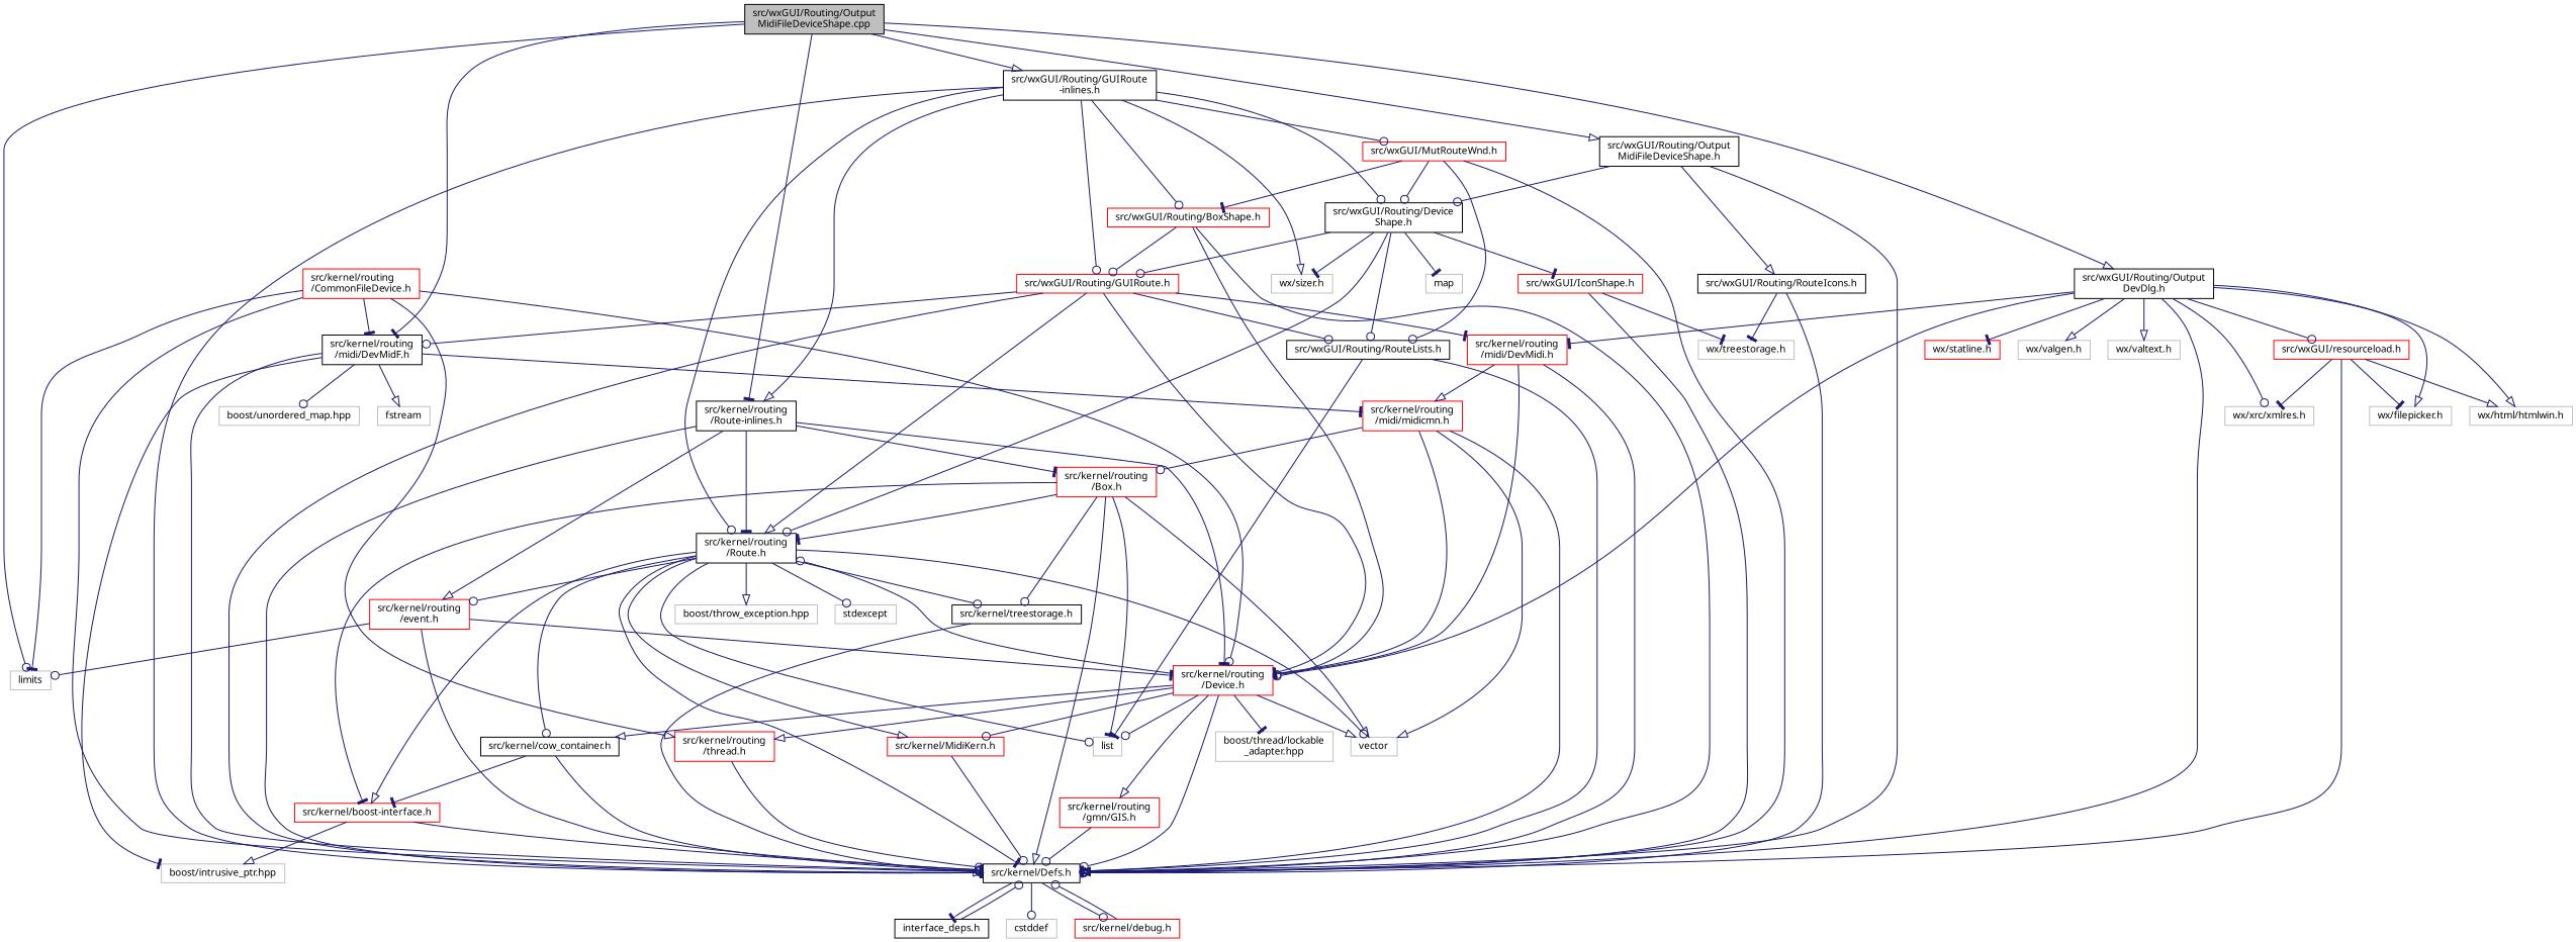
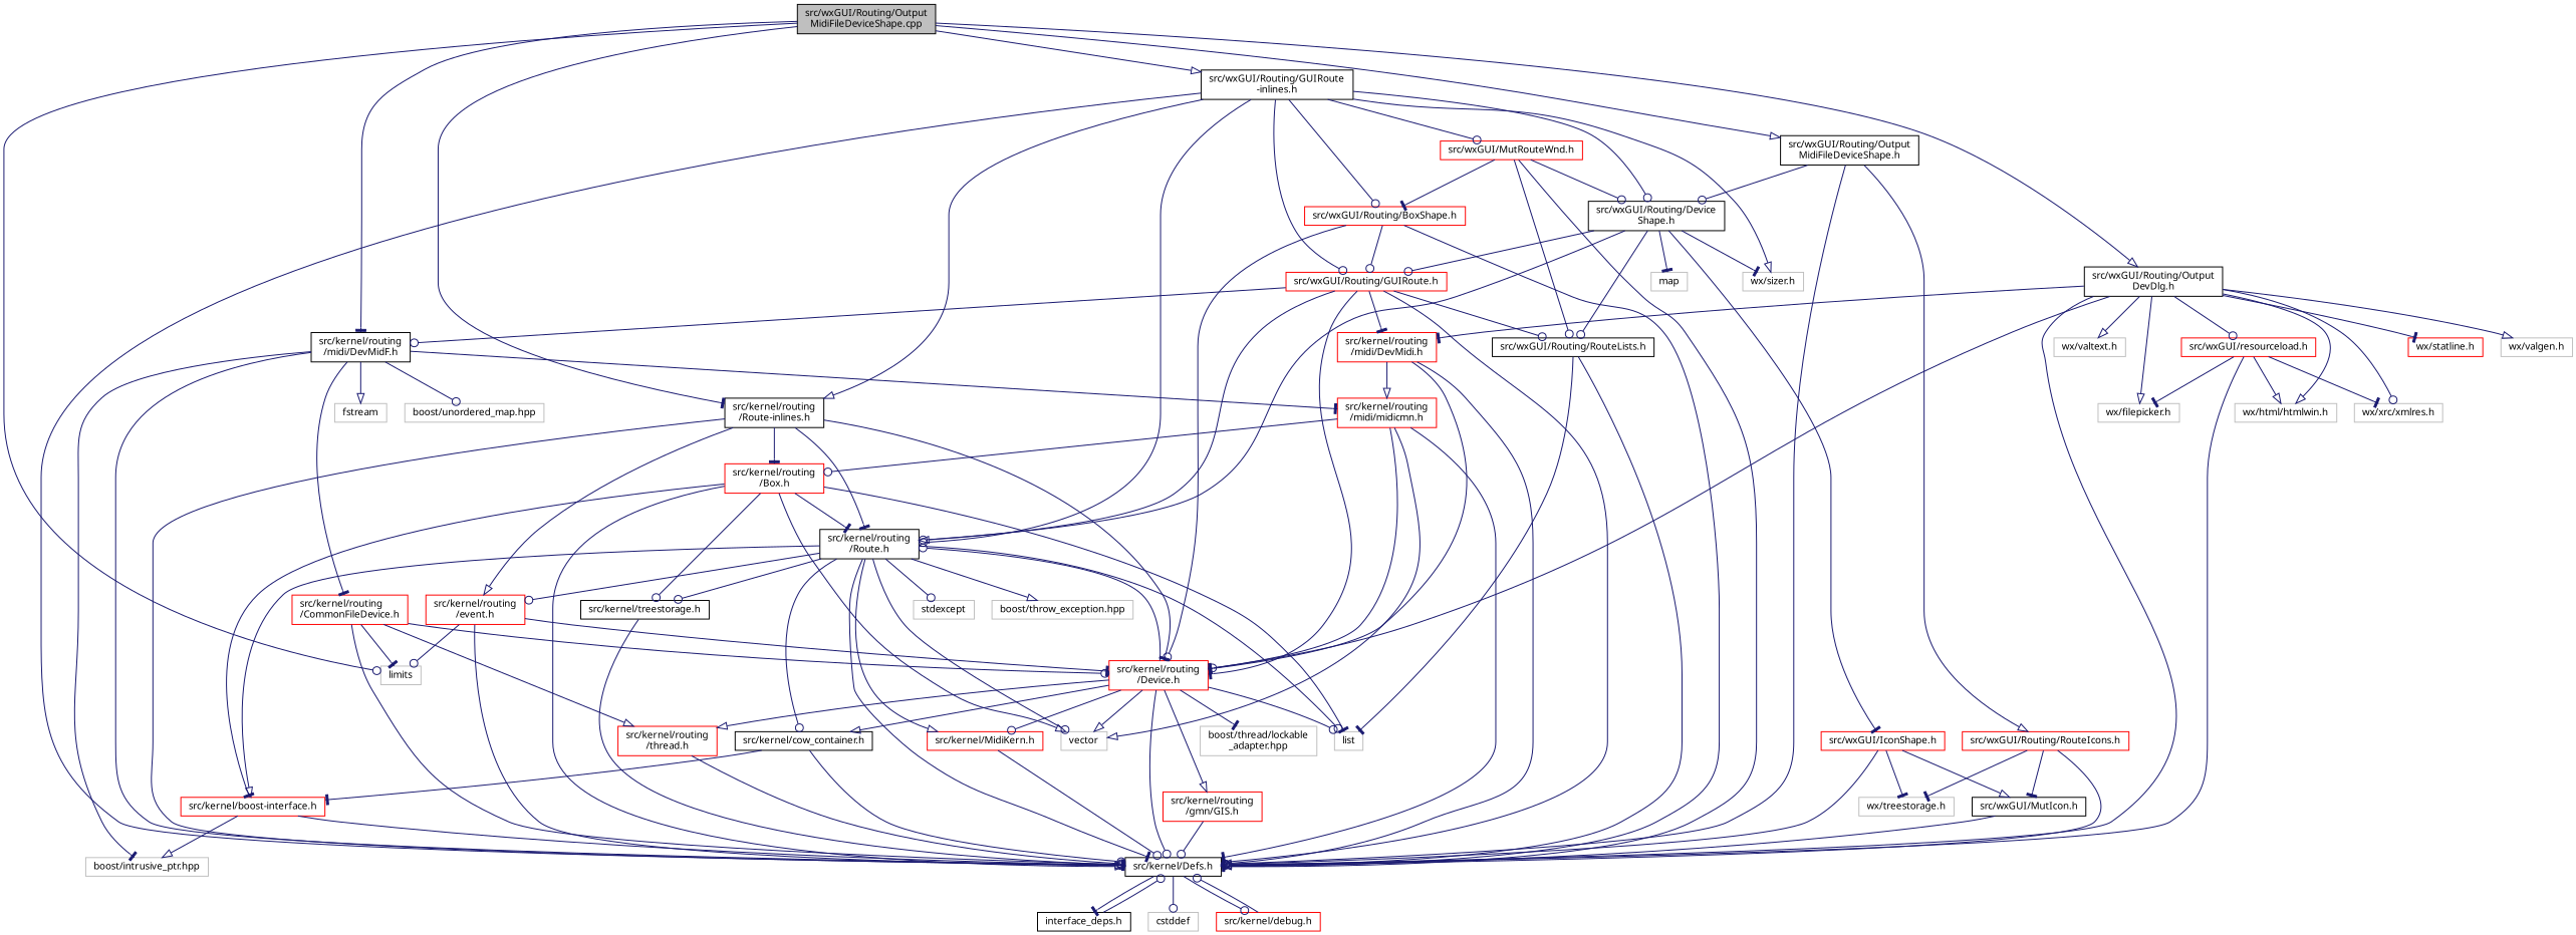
  digraph {
    node [color=grey75 fillcolor=white fontname=Sans fontsize=10 shape=record style=filled]
    edge [arrowhead=odot color=midnightblue fontname=Sans fontsize=10 labelfontname=Sans labelfontsize=10 style=solid]
    n1 [color=black fillcolor=grey75 fontcolor=black height=0.2 label="src/wxGUI/Routing/Output\lMidiFileDeviceShape.cpp" width=0.4]
    n2 [color=black height=0.2 label="src/wxGUI/Routing/Output\lMidiFileDeviceShape.h" width=0.4]
    n3 [height=0.2 label=limits width=0.4]
    n4 [color=black height=0.2 label="src/kernel/routing\l/midi/DevMidF.h" width=0.4]
    n5 [color=black height=0.2 label="src/kernel/routing\l/Route-inlines.h" width=0.4]
    n6 [color=black height=0.2 label="src/wxGUI/Routing/GUIRoute\l-inlines.h" width=0.4]
    n7 [color=black height=0.2 label="src/wxGUI/Routing/Output\lDevDlg.h" width=0.4]
    n8 [color=black height=0.2 label="src/kernel/Defs.h" width=0.4]
-   n9 [color=black height=0.2 label="src/wxGUI/Routing/RouteIcons.h" width=0.4]
+   n9 [color=red height=0.2 label="src/wxGUI/Routing/RouteIcons.h" width=0.4]
    n10 [color=black height=0.2 label="src/wxGUI/Routing/Device\lShape.h" width=0.4]
    n11 [height=0.2 label="boost/intrusive_ptr.hpp" width=0.4]
    n12 [color=red height=0.2 label="src/kernel/routing\l/midi/midicmn.h" width=0.4]
    n13 [color=red height=0.2 label="src/kernel/routing\l/CommonFileDevice.h" width=0.4]
    n14 [height=0.2 label=fstream width=0.4]
    n15 [height=0.2 label="boost/unordered_map.hpp" width=0.4]
    n16 [color=black height=0.2 label="src/kernel/routing\l/Route.h" width=0.4]
    n17 [color=red height=0.2 label="src/kernel/routing\l/Device.h" width=0.4]
    n18 [color=red height=0.2 label="src/kernel/routing\l/event.h" width=0.4]
    n19 [color=red height=0.2 label="src/kernel/routing\l/Box.h" width=0.4]
    n20 [color=red height=0.2 label="src/wxGUI/Routing/GUIRoute.h" width=0.4]
    n21 [height=0.2 label="wx/sizer.h" width=0.4]
    n22 [color=red height=0.2 label="src/wxGUI/Routing/BoxShape.h" width=0.4]
    n23 [color=red height=0.2 label="src/wxGUI/MutRouteWnd.h" width=0.4]
    n24 [color=red height=0.2 label="src/kernel/routing\l/midi/DevMidi.h" width=0.4]
    n25 [color=red height=0.2 label="src/wxGUI/resourceload.h" width=0.4]
    n26 [height=0.2 label="wx/filepicker.h" width=0.4]
    n27 [height=0.2 label="wx/html/htmlwin.h" width=0.4]
    n28 [color=red height=0.2 label="wx/statline.h" width=0.4]
    n29 [height=0.2 label="wx/xrc/xmlres.h" width=0.4]
    n30 [height=0.2 label="wx/valgen.h" width=0.4]
    n31 [height=0.2 label="wx/valtext.h" width=0.4]
    n32 [color=black height=0.2 label="interface_deps.h" width=0.4]
    n33 [height=0.2 label=cstddef width=0.4]
    n34 [color=red height=0.2 label="src/kernel/debug.h" width=0.4]
+   n35 [color=black height=0.2 label="src/wxGUI/MutIcon.h" width=0.4]
    n36 [height=0.2 label="wx/treestorage.h" width=0.4]
    n37 [color=red height=0.2 label="src/wxGUI/IconShape.h" width=0.4]
    n38 [color=black height=0.2 label="src/wxGUI/Routing/RouteLists.h" width=0.4]
    n39 [height=0.2 label=map width=0.4]
    n40 [color=black height=0.2 label="src/kernel/cow_container.h" width=0.4]
    n41 [color=red height=0.2 label="src/kernel/boost-interface.h" width=0.4]
    n42 [color=red height=0.2 label="src/kernel/MidiKern.h" width=0.4]
    n43 [color=black height=0.2 label="src/kernel/treestorage.h" width=0.4]
    n44 [height=0.2 label=list width=0.4]
    n45 [height=0.2 label=vector width=0.4]
    n46 [height=0.2 label=stdexcept width=0.4]
    n47 [height=0.2 label="boost/throw_exception.hpp" width=0.4]
    n48 [color=red height=0.2 label="src/kernel/routing\l/gmn/GIS.h" width=0.4]
    n49 [color=red height=0.2 label="src/kernel/routing\l/thread.h" width=0.4]
    n50 [height=0.2 label="boost/thread/lockable\l_adapter.hpp" width=0.4]
    n1 -> n2 [arrowhead=onormal]
    n1 -> n3
    n1 -> n4 [arrowhead=tee]
    n1 -> n5 [arrowhead=tee]
    n1 -> n6 [arrowhead=onormal]
    n1 -> n7 [arrowhead=onormal]
    n2 -> n8
    n2 -> n9 [arrowhead=onormal]
    n2 -> n10
    n4 -> n8 [arrowhead=tee]
    n4 -> n11 [arrowhead=tee]
    n4 -> n12 [arrowhead=tee]
-   n13 -> n4 [arrowhead=tee]
+   n4 -> n13 [arrowhead=tee]
    n4 -> n14 [arrowhead=onormal]
    n4 -> n15
    n5 -> n8 [arrowhead=tee]
    n5 -> n16 [arrowhead=tee]
    n5 -> n17 [arrowhead=tee]
    n5 -> n18 [arrowhead=onormal]
    n5 -> n19 [arrowhead=tee]
    n6 -> n5 [arrowhead=onormal]
    n6 -> n8 [arrowhead=onormal]
    n6 -> n10
    n6 -> n16
    n6 -> n20
    n6 -> n21 [arrowhead=onormal]
    n6 -> n22
    n6 -> n23
    n7 -> n8 [arrowhead=onormal]
    n7 -> n17
    n7 -> n24 [arrowhead=tee]
    n7 -> n25
    n7 -> n26 [arrowhead=onormal]
    n7 -> n27 [arrowhead=onormal]
    n7 -> n28 [arrowhead=tee]
    n7 -> n29
    n7 -> n30 [arrowhead=onormal]
    n7 -> n31 [arrowhead=onormal]
    n8 -> n32 [arrowhead=tee]
    n8 -> n33
    n8 -> n34
    n9 -> n8
+   n9 -> n35 [arrowhead=tee]
    n9 -> n36 [arrowhead=tee]
    n10 -> n16
    n10 -> n20
    n10 -> n21 [arrowhead=tee]
    n10 -> n37 [arrowhead=tee]
    n10 -> n38
    n10 -> n39 [arrowhead=tee]
    n12 -> n8 [arrowhead=tee]
    n12 -> n17 [arrowhead=tee]
    n12 -> n19
    n12 -> n45 [arrowhead=onormal]
    n13 -> n3 [arrowhead=tee]
    n13 -> n8 [arrowhead=tee]
    n13 -> n17
    n13 -> n49 [arrowhead=onormal]
    n16 -> n8 [arrowhead=tee]
    n16 -> n18
    n16 -> n40
    n16 -> n41 [arrowhead=onormal]
    n16 -> n42 [arrowhead=onormal]
    n16 -> n43
    n16 -> n44
    n16 -> n45
    n16 -> n46
    n16 -> n47 [arrowhead=onormal]
    n17 -> n8
    n17 -> n16
    n17 -> n40 [arrowhead=onormal]
    n17 -> n42
    n17 -> n44
    n17 -> n45 [arrowhead=onormal]
    n17 -> n48 [arrowhead=onormal]
    n17 -> n49 [arrowhead=onormal]
    n17 -> n50 [arrowhead=tee]
    n18 -> n3
    n18 -> n8
    n18 -> n17 [arrowhead=tee]
    n19 -> n8 [arrowhead=onormal]
    n19 -> n16 [arrowhead=tee]
    n19 -> n41 [arrowhead=tee]
    n19 -> n43
    n19 -> n44 [arrowhead=tee]
    n19 -> n45 [arrowhead=onormal]
    n20 -> n4
    n20 -> n8 [arrowhead=tee]
    n20 -> n16 [arrowhead=onormal]
    n20 -> n17 [arrowhead=tee]
    n20 -> n24 [arrowhead=tee]
    n20 -> n38
    n22 -> n8 [arrowhead=onormal]
    n22 -> n17
    n22 -> n20
    n23 -> n8 [arrowhead=tee]
    n23 -> n10
    n23 -> n22 [arrowhead=tee]
    n23 -> n38
    n24 -> n8 [arrowhead=onormal]
    n24 -> n12 [arrowhead=onormal]
    n24 -> n17 [arrowhead=tee]
    n25 -> n8 [arrowhead=onormal]
    n25 -> n26 [arrowhead=tee]
    n25 -> n27 [arrowhead=onormal]
    n25 -> n29 [arrowhead=tee]
    n32 -> n8
    n34 -> n8
+   n35 -> n8 [arrowhead=tee]
    n37 -> n8
+   n37 -> n35 [arrowhead=onormal]
    n37 -> n36 [arrowhead=tee]
    n38 -> n8 [arrowhead=onormal]
    n38 -> n44 [arrowhead=tee]
    n40 -> n8
    n40 -> n41 [arrowhead=tee]
    n41 -> n8 [arrowhead=tee]
    n41 -> n11 [arrowhead=onormal]
    n42 -> n8
    n43 -> n8
    n48 -> n8
    n49 -> n8
  }
